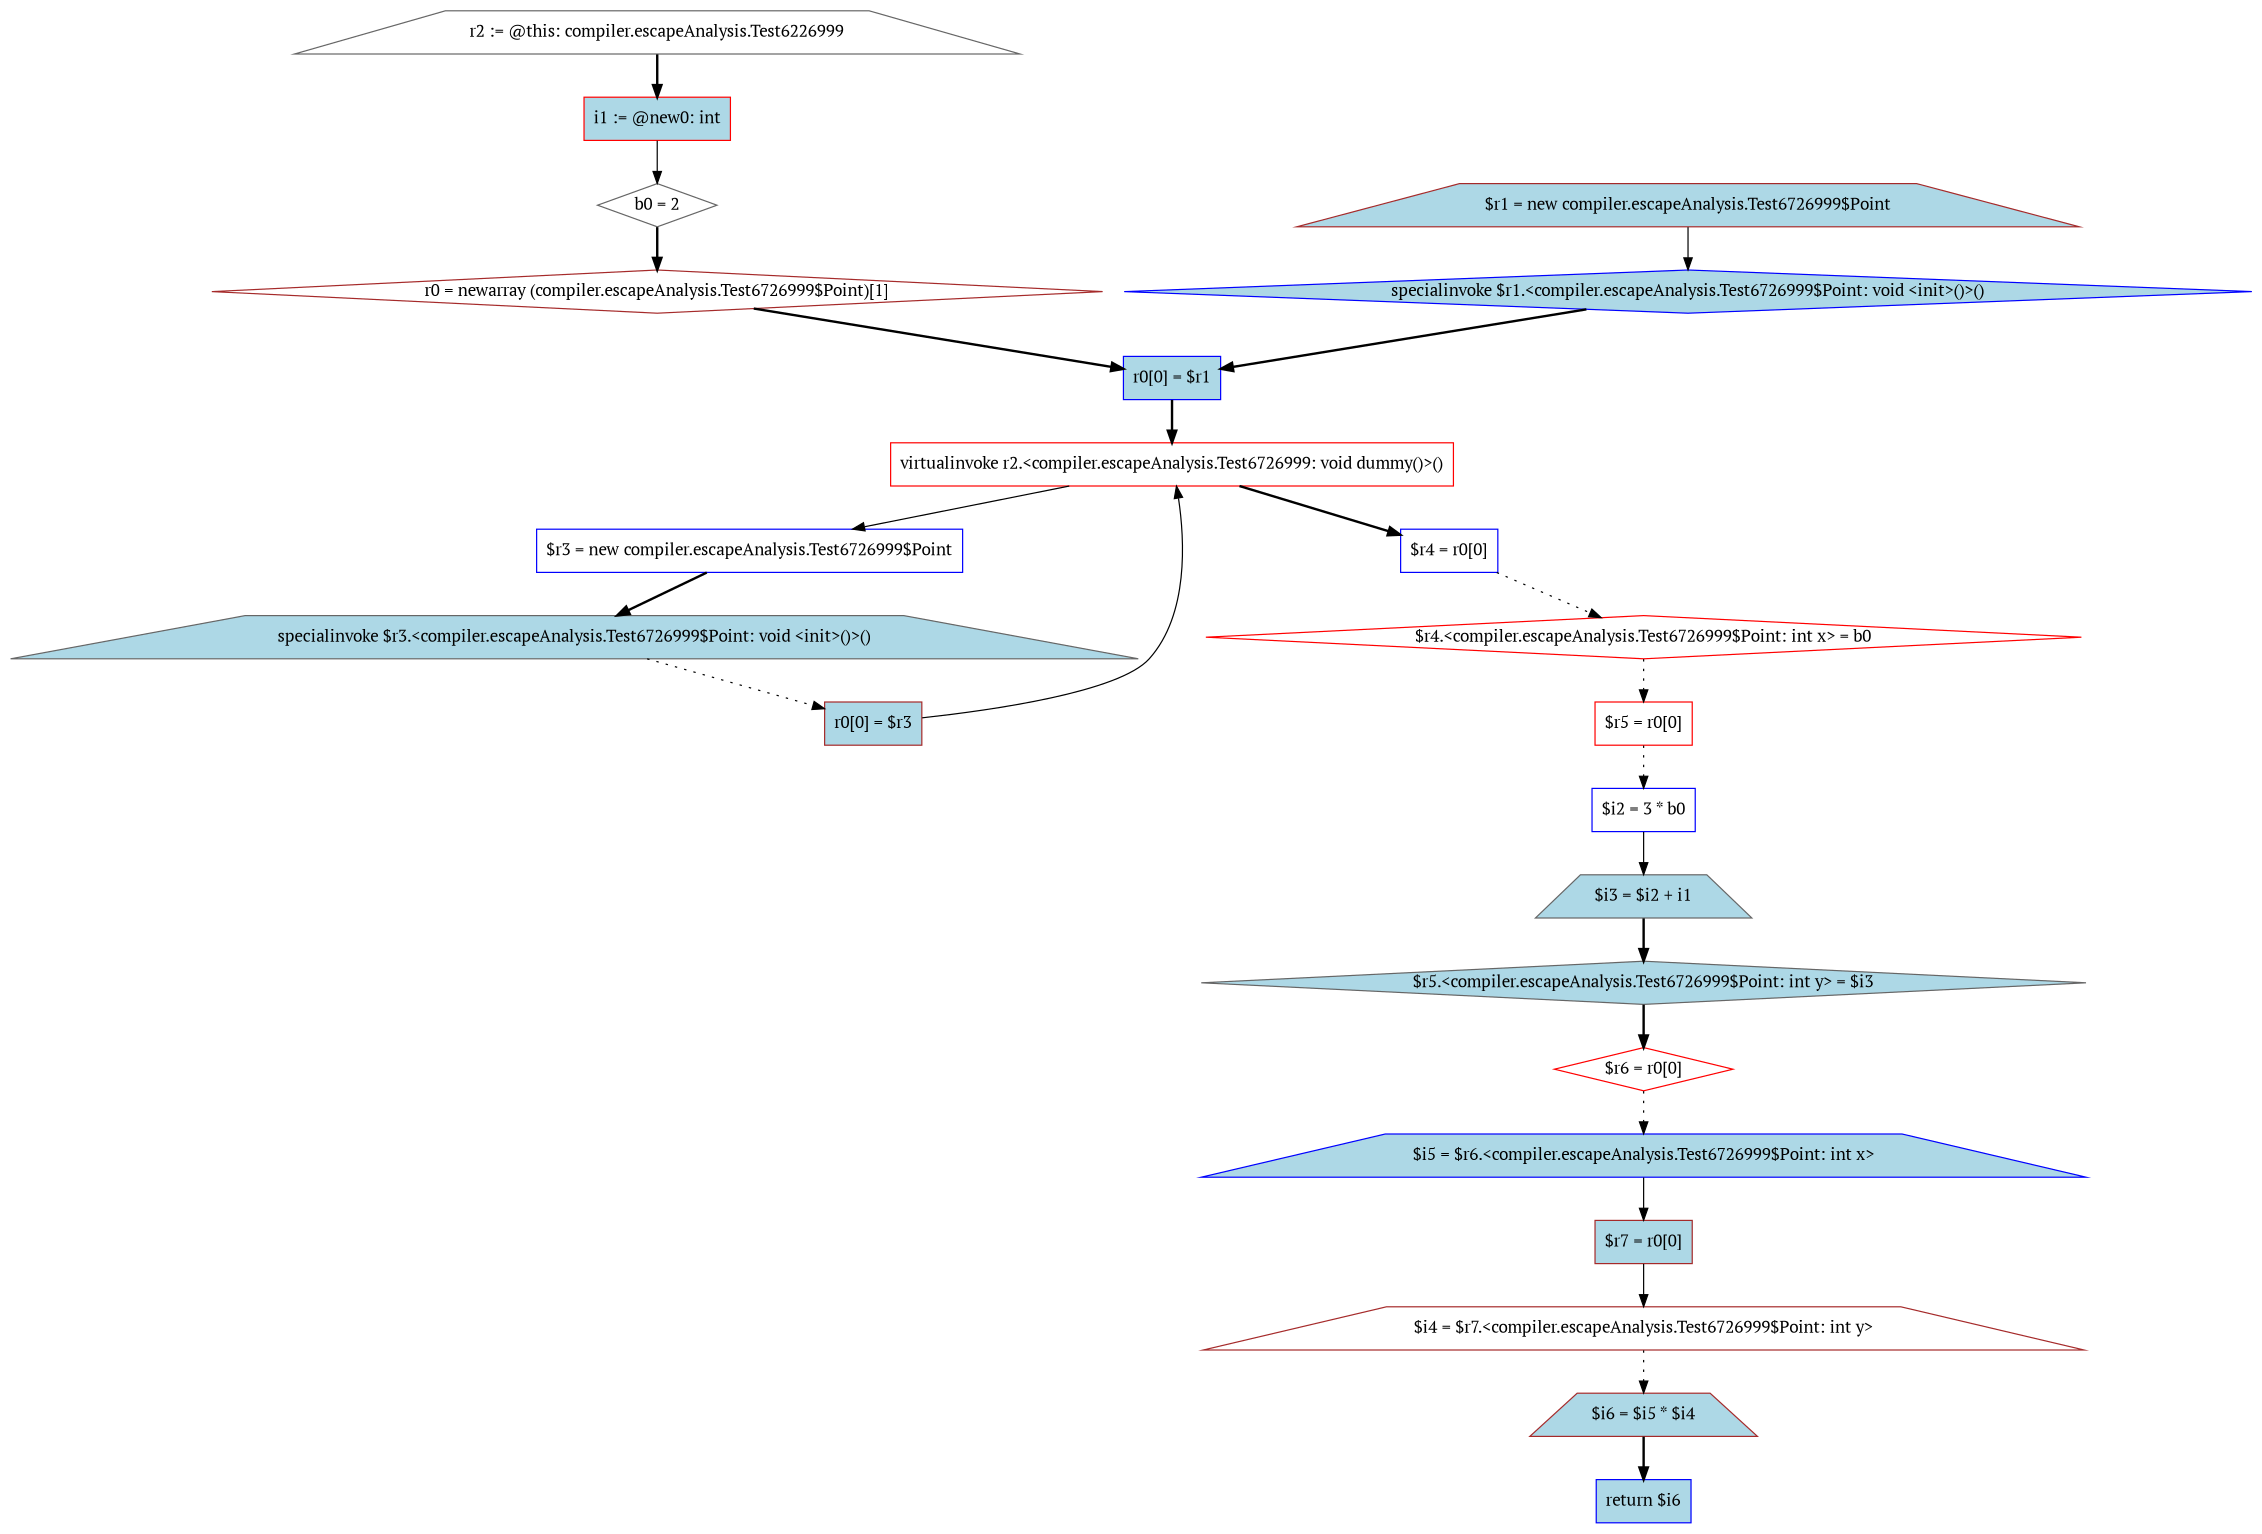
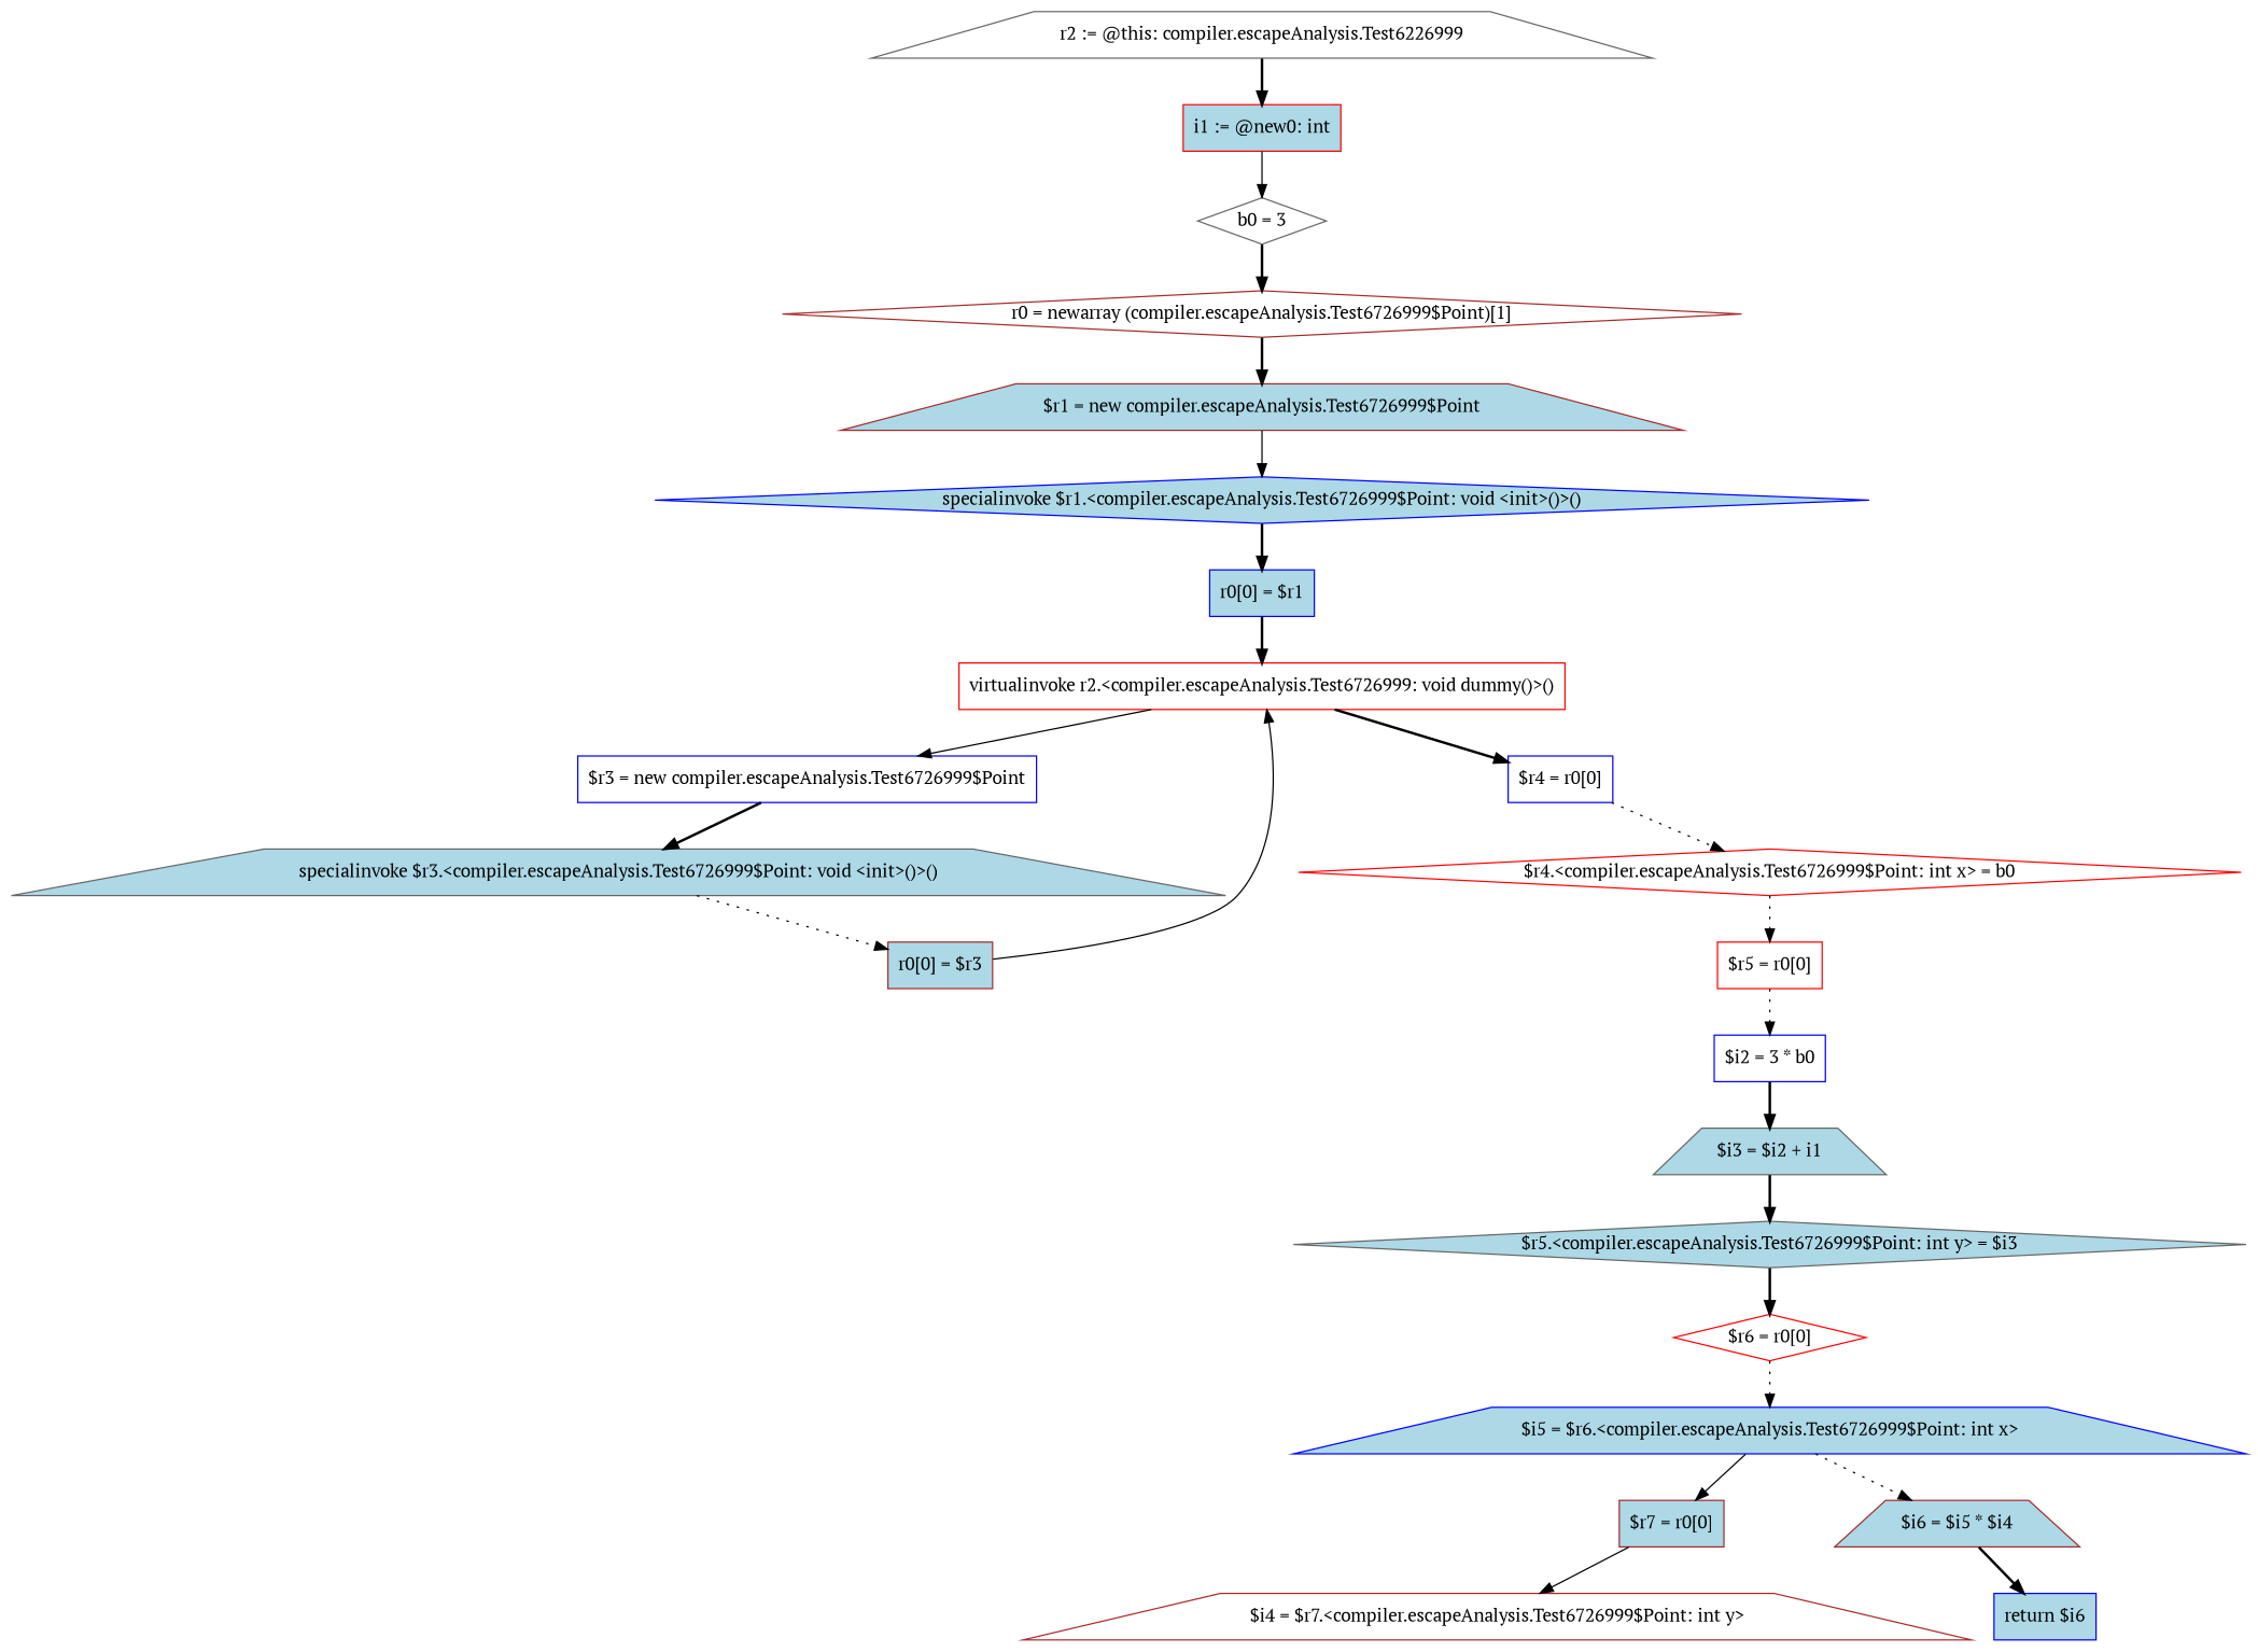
  digraph {
    fontname="PT Serif"
    node [color=blue fillcolor=lightblue fontname="PT Serif" shape=box style=filled]
    edge [fontname="PT Serif" style=bold]
    n1 [color=gray40 fillcolor=white label="r2 := @this: compiler.escapeAnalysis.Test6226999" shape=trapezium]
    n2 [color=red label="i1 := @new0: int"]
-   "b0 = 3" [color=gray40 fillcolor=white shape=diamond label="b0 = 2"]
+   "b0 = 3" [color=gray40 fillcolor=white shape=diamond]
    "r0 = newarray (compiler.escapeAnalysis.Test6726999$Point)[1]" [color=brown fillcolor=white shape=diamond]
    "$r1 = new compiler.escapeAnalysis.Test6726999$Point" [color=brown shape=trapezium]
    "specialinvoke $r1.<compiler.escapeAnalysis.Test6726999$Point: void <init>()>()" [shape=diamond]
    "r0[0] = $r1"
    "virtualinvoke r2.<compiler.escapeAnalysis.Test6726999: void dummy()>()" [color=red fillcolor=white]
    "$r3 = new compiler.escapeAnalysis.Test6726999$Point" [fillcolor=white]
    "$r4 = r0[0]" [fillcolor=white]
    "specialinvoke $r3.<compiler.escapeAnalysis.Test6726999$Point: void <init>()>()" [color=gray40 shape=trapezium]
    "$r4.<compiler.escapeAnalysis.Test6726999$Point: int x> = b0" [color=red fillcolor=white shape=diamond]
    "r0[0] = $r3" [color=brown]
    "$r5 = r0[0]" [color=red fillcolor=white]
    "$i2 = 3 * b0" [fillcolor=white]
    "$i3 = $i2 + i1" [color=gray40 shape=trapezium]
    "$r5.<compiler.escapeAnalysis.Test6726999$Point: int y> = $i3" [color=gray40 shape=diamond]
    "$r6 = r0[0]" [color=red fillcolor=white shape=diamond]
    "$i5 = $r6.<compiler.escapeAnalysis.Test6726999$Point: int x>" [shape=trapezium]
    "$r7 = r0[0]" [color=brown]
    "$i4 = $r7.<compiler.escapeAnalysis.Test6726999$Point: int y>" [color=brown fillcolor=white shape=trapezium]
    "$i6 = $i5 * $i4" [color=brown shape=trapezium]
    "return $i6"
    n1 -> n2
    n2 -> "b0 = 3" [style=solid]
    "b0 = 3" -> "r0 = newarray (compiler.escapeAnalysis.Test6726999$Point)[1]"
-   "r0 = newarray (compiler.escapeAnalysis.Test6726999$Point)[1]" -> "r0[0] = $r1"
+   "r0 = newarray (compiler.escapeAnalysis.Test6726999$Point)[1]" -> "$r1 = new compiler.escapeAnalysis.Test6726999$Point"
    "$r1 = new compiler.escapeAnalysis.Test6726999$Point" -> "specialinvoke $r1.<compiler.escapeAnalysis.Test6726999$Point: void <init>()>()" [style=solid]
    "specialinvoke $r1.<compiler.escapeAnalysis.Test6726999$Point: void <init>()>()" -> "r0[0] = $r1"
    "r0[0] = $r1" -> "virtualinvoke r2.<compiler.escapeAnalysis.Test6726999: void dummy()>()"
    "virtualinvoke r2.<compiler.escapeAnalysis.Test6726999: void dummy()>()" -> "$r3 = new compiler.escapeAnalysis.Test6726999$Point" [style=solid]
    "virtualinvoke r2.<compiler.escapeAnalysis.Test6726999: void dummy()>()" -> "$r4 = r0[0]"
    "$r3 = new compiler.escapeAnalysis.Test6726999$Point" -> "specialinvoke $r3.<compiler.escapeAnalysis.Test6726999$Point: void <init>()>()"
    "$r4 = r0[0]" -> "$r4.<compiler.escapeAnalysis.Test6726999$Point: int x> = b0" [style=dotted]
    "specialinvoke $r3.<compiler.escapeAnalysis.Test6726999$Point: void <init>()>()" -> "r0[0] = $r3" [style=dotted]
    "$r4.<compiler.escapeAnalysis.Test6726999$Point: int x> = b0" -> "$r5 = r0[0]" [style=dotted]
    "r0[0] = $r3" -> "virtualinvoke r2.<compiler.escapeAnalysis.Test6726999: void dummy()>()" [style=solid]
    "$r5 = r0[0]" -> "$i2 = 3 * b0" [style=dotted]
-   "$i2 = 3 * b0" -> "$i3 = $i2 + i1" [style=solid]
+   "$i2 = 3 * b0" -> "$i3 = $i2 + i1"
    "$i3 = $i2 + i1" -> "$r5.<compiler.escapeAnalysis.Test6726999$Point: int y> = $i3"
    "$r5.<compiler.escapeAnalysis.Test6726999$Point: int y> = $i3" -> "$r6 = r0[0]"
    "$r6 = r0[0]" -> "$i5 = $r6.<compiler.escapeAnalysis.Test6726999$Point: int x>" [style=dotted]
    "$i5 = $r6.<compiler.escapeAnalysis.Test6726999$Point: int x>" -> "$r7 = r0[0]" [style=solid]
    "$r7 = r0[0]" -> "$i4 = $r7.<compiler.escapeAnalysis.Test6726999$Point: int y>" [style=solid]
-   "$i4 = $r7.<compiler.escapeAnalysis.Test6726999$Point: int y>" -> "$i6 = $i5 * $i4" [style=dotted]
+   "$i5 = $r6.<compiler.escapeAnalysis.Test6726999$Point: int x>" -> "$i6 = $i5 * $i4" [style=dotted]
    "$i6 = $i5 * $i4" -> "return $i6"
  }
